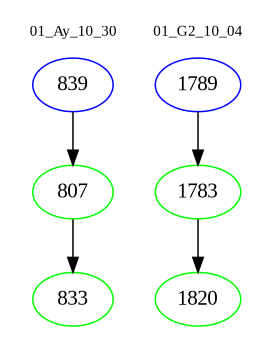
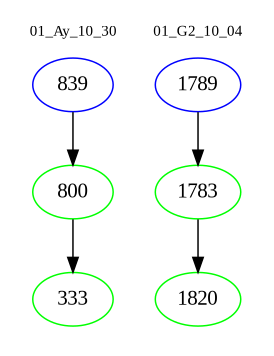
  digraph {
    fontname="Liberation Serif"
    node [color=green fontname="Liberation Serif"]
    edge [color=black fontname="Liberation Serif"]
    n1 [color=blue label=839]
-   n2 [label=807]
-   n3 [label=833]
+   n2 [label=800]
+   n3 [label=333]
    n4 [color=blue label=1789]
    n5 [label=1783]
    n6 [label=1820]
    subgraph cluster_1 {
      color=white
      fontsize=10
      label="01_Ay_10_30"
      n1
      n2
      n3
    }
    subgraph cluster_2 {
      color=white
      fontsize=10
      label="01_G2_10_04"
      n4
      n5
      n6
    }
    n1 -> n2
    n2 -> n3
    n4 -> n5
    n5 -> n6
  }
